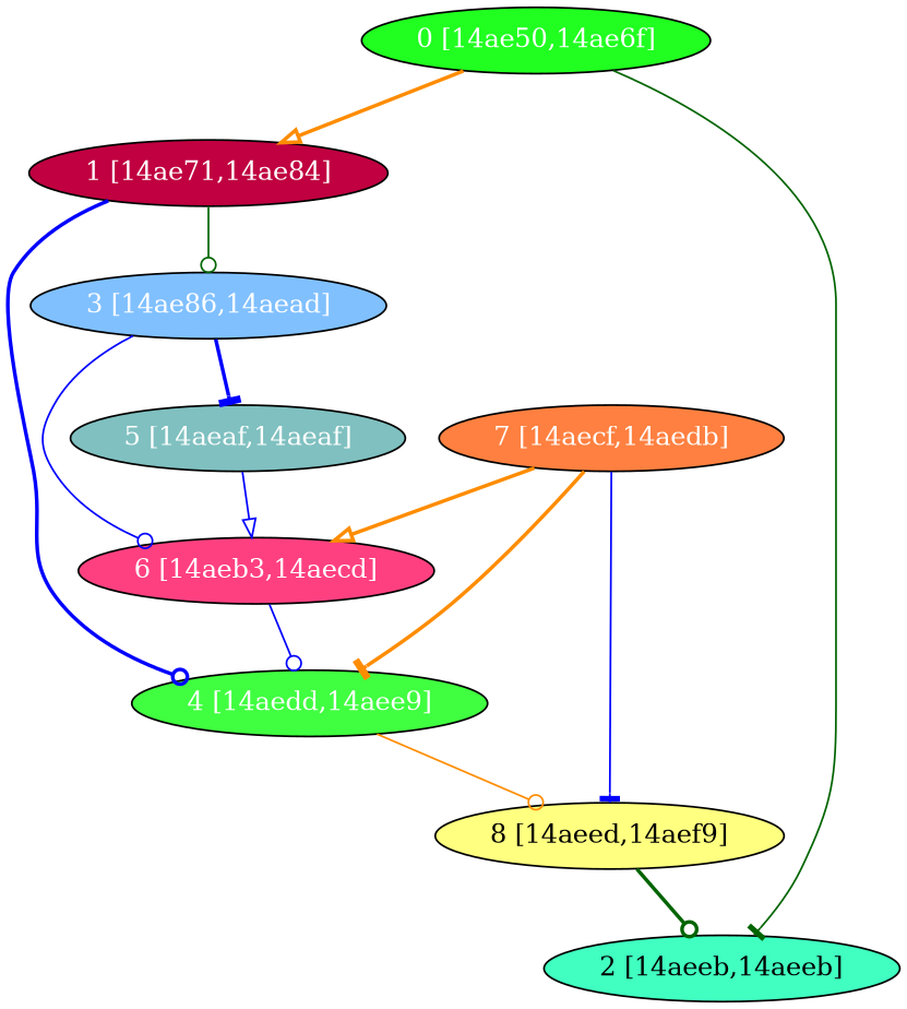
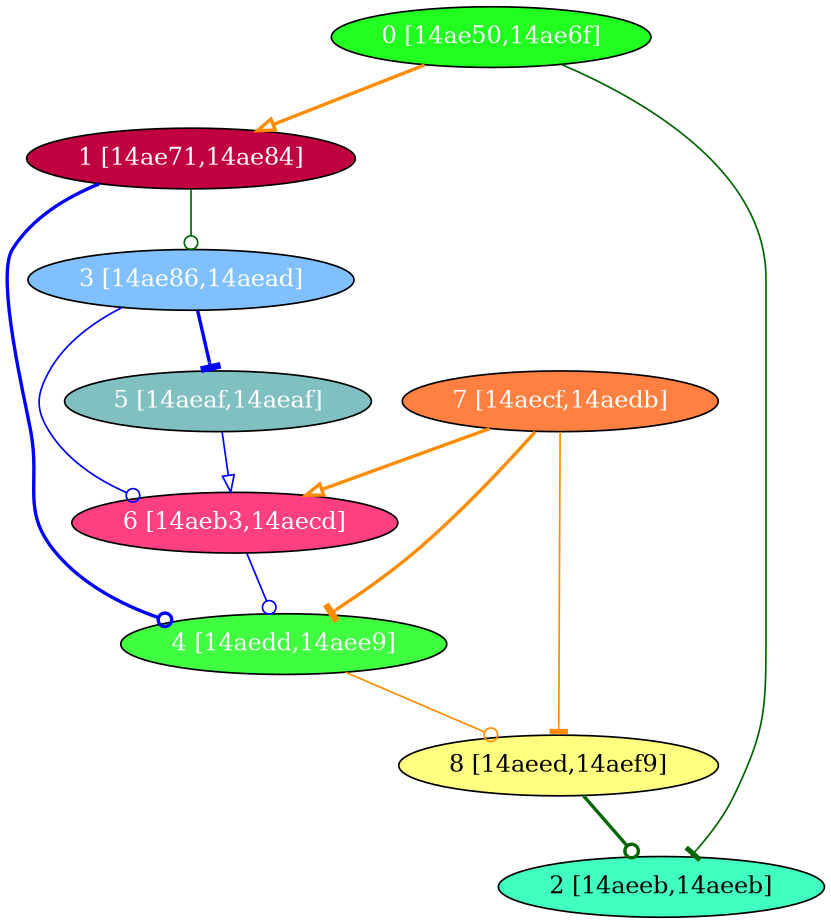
  digraph {
    node [fontcolor="#ffffff" shape=oval style=filled]
    edge [arrowhead=odot color=darkorange style=solid]
    n1 [fillcolor="#20FF20" label="0 [14ae50,14ae6f]"]
    n2 [fillcolor="#C00040" label="1 [14ae71,14ae84]"]
    n3 [fillcolor="#40FFC0" fontcolor="#000000" label="2 [14aeeb,14aeeb]"]
    n4 [fillcolor="#80C0FF" label="3 [14ae86,14aead]"]
    n5 [fillcolor="#40FF40" label="4 [14aedd,14aee9]"]
    n6 [fillcolor="#80C0C0" label="5 [14aeaf,14aeaf]"]
    n7 [fillcolor="#FF4080" label="6 [14aeb3,14aecd]"]
    n8 [fillcolor="#FFFF80" fontcolor="#000000" label="8 [14aeed,14aef9]"]
    n9 [fillcolor="#FF8040" label="7 [14aecf,14aedb]"]
    n1 -> n2 [arrowhead=onormal style=bold]
    n1 -> n3 [arrowhead=tee color=darkgreen]
    n2 -> n4 [color=darkgreen]
    n2 -> n5 [color=blue style=bold]
    n4 -> n6 [arrowhead=tee color=blue style=bold]
    n4 -> n7 [color=blue]
    n5 -> n8
    n6 -> n7 [arrowhead=onormal color=blue]
    n7 -> n5 [color=blue]
    n8 -> n3 [color=darkgreen style=bold]
    n9 -> n5 [arrowhead=tee style=bold]
    n9 -> n7 [arrowhead=onormal style=bold]
-   n9 -> n8 [arrowhead=tee color=blue]
+   n9 -> n8 [arrowhead=tee]
  }
